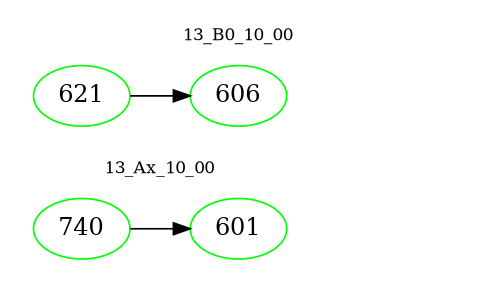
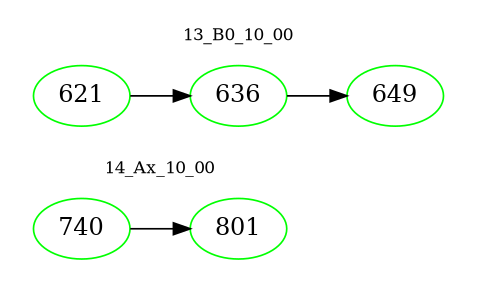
  digraph {
    rankdir=LR
    node [color=green]
    edge [color=black]
    n1 [label=740]
-   n2 [label=601]
+   n2 [label=801]
    n3 [label=621]
-   n4 [label=606]
+   n4 [label=636]
+   n5 [label=649]
    subgraph cluster_1 {
      color=white
      fontsize=10
-     label="13_Ax_10_00"
+     label="14_Ax_10_00"
      n1
      n2
    }
    subgraph cluster_2 {
      color=white
      fontsize=10
      label="13_B0_10_00"
      n3
      n4
+     n5
    }
    n1 -> n2
    n3 -> n4
+   n4 -> n5
  }
